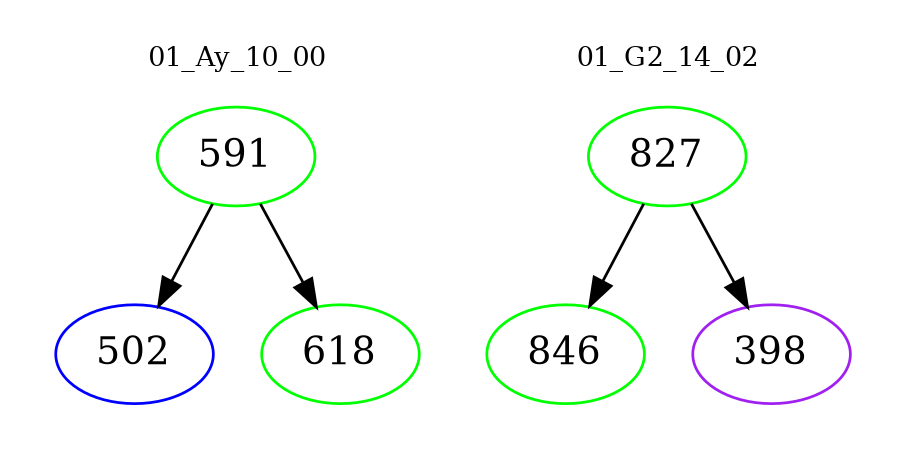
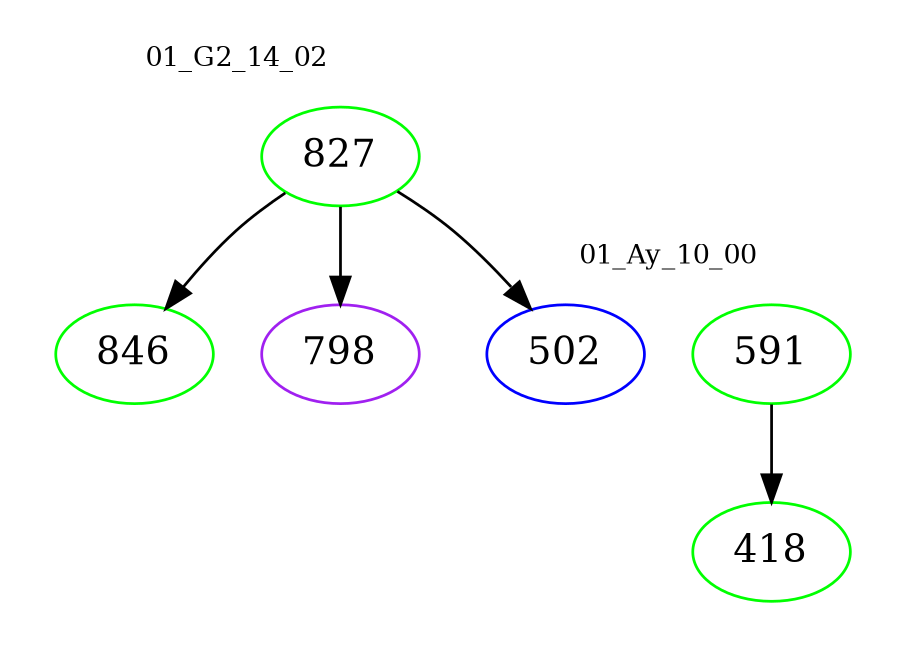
  digraph {
    node [color=green]
    edge [color=black]
    n1 [label=591]
    n2 [color=blue label=502]
-   n3 [label=618]
+   n3 [label=418]
    n4 [label=827]
    n5 [label=846]
-   n6 [color=purple label=398]
+   n6 [color=purple label=798]
    subgraph cluster_1 {
      color=white
      fontsize=10
      label="01_Ay_10_00"
      n1
      n2
      n3
    }
    subgraph cluster_2 {
      color=white
      fontsize=10
      label="01_G2_14_02"
      n4
      n5
      n6
    }
-   n1 -> n2
+   n4 -> n2
    n1 -> n3
    n4 -> n5
    n4 -> n6
  }
